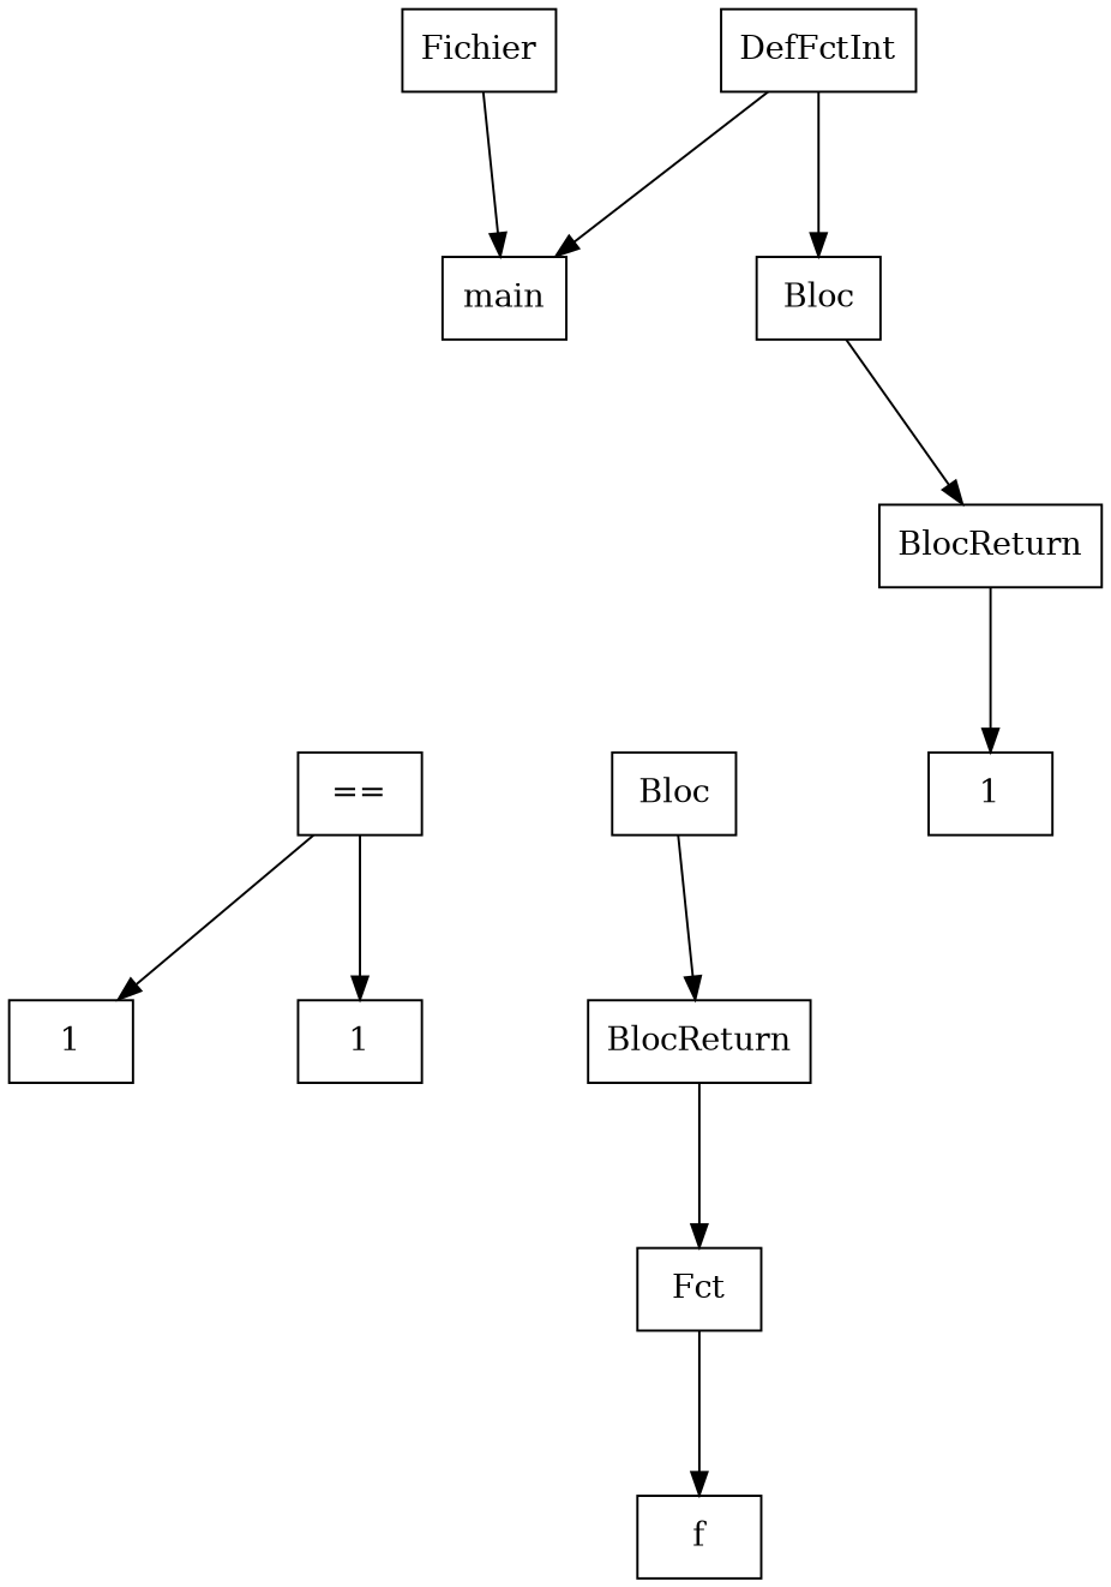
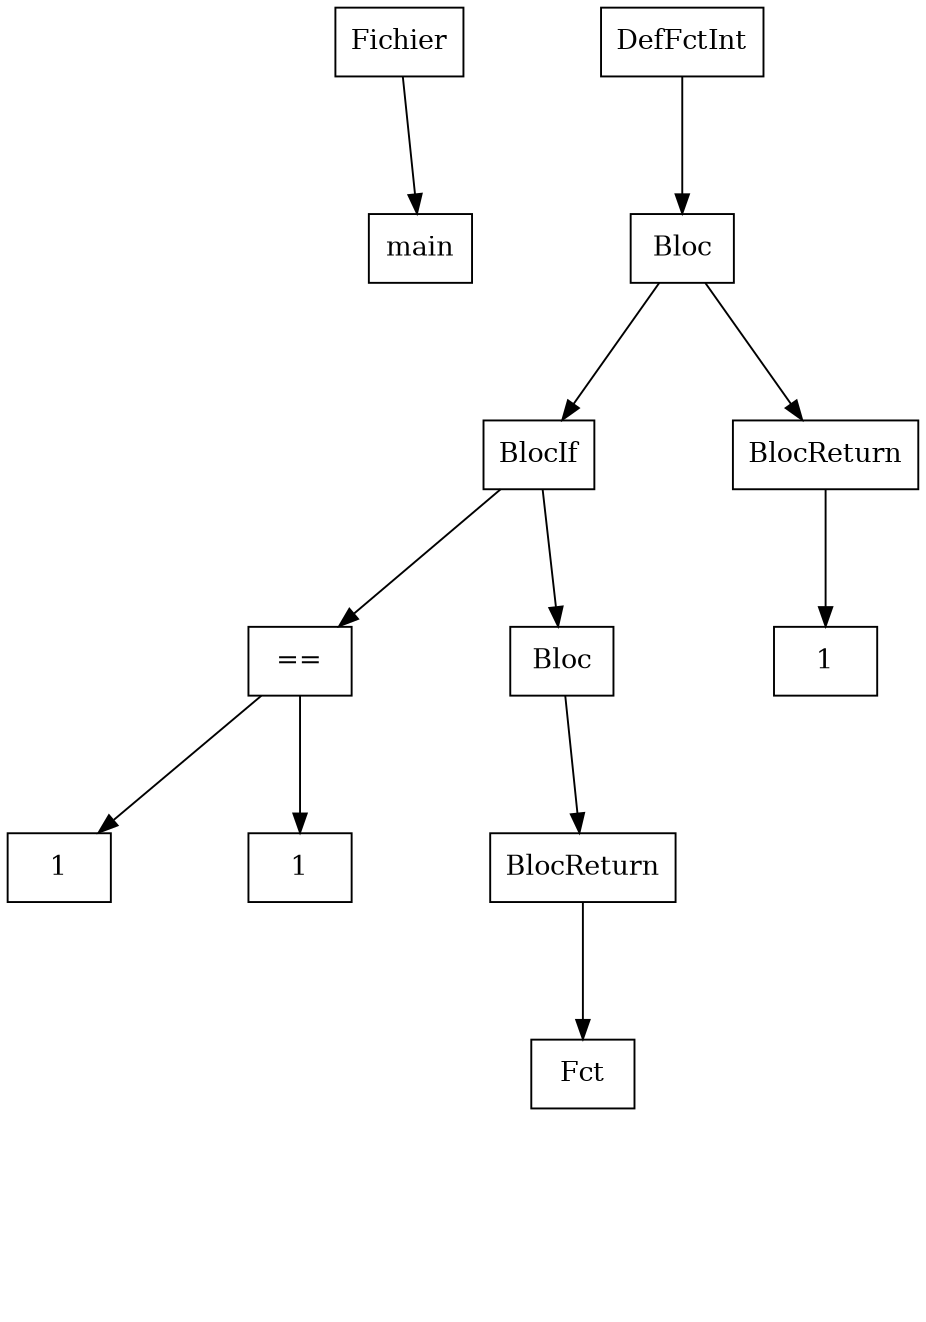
  digraph {
    nodesep=1
    ranksep=1
    node [shape=box]
    n1 [label=Fichier]
    n2 [label=main]
    n3 [label=DefFctInt]
    n4 [label=Bloc]
+   n5 [label=BlocIf]
    n6 [label=BlocReturn]
    n7 [label="=="]
    n8 [label=Bloc]
    n9 [label=1]
    n10 [label=1]
    n11 [label=1]
    n12 [label=BlocReturn]
    n13 [label=Fct]
-   n14 [label=f]
    n1 -> n2
-   n3 -> n2
    n3 -> n4
+   n4 -> n5
    n4 -> n6
+   n5 -> n7
+   n5 -> n8
    n6 -> n9
    n7 -> n10
    n7 -> n11
    n8 -> n12
    n12 -> n13
-   n13 -> n14
  }
